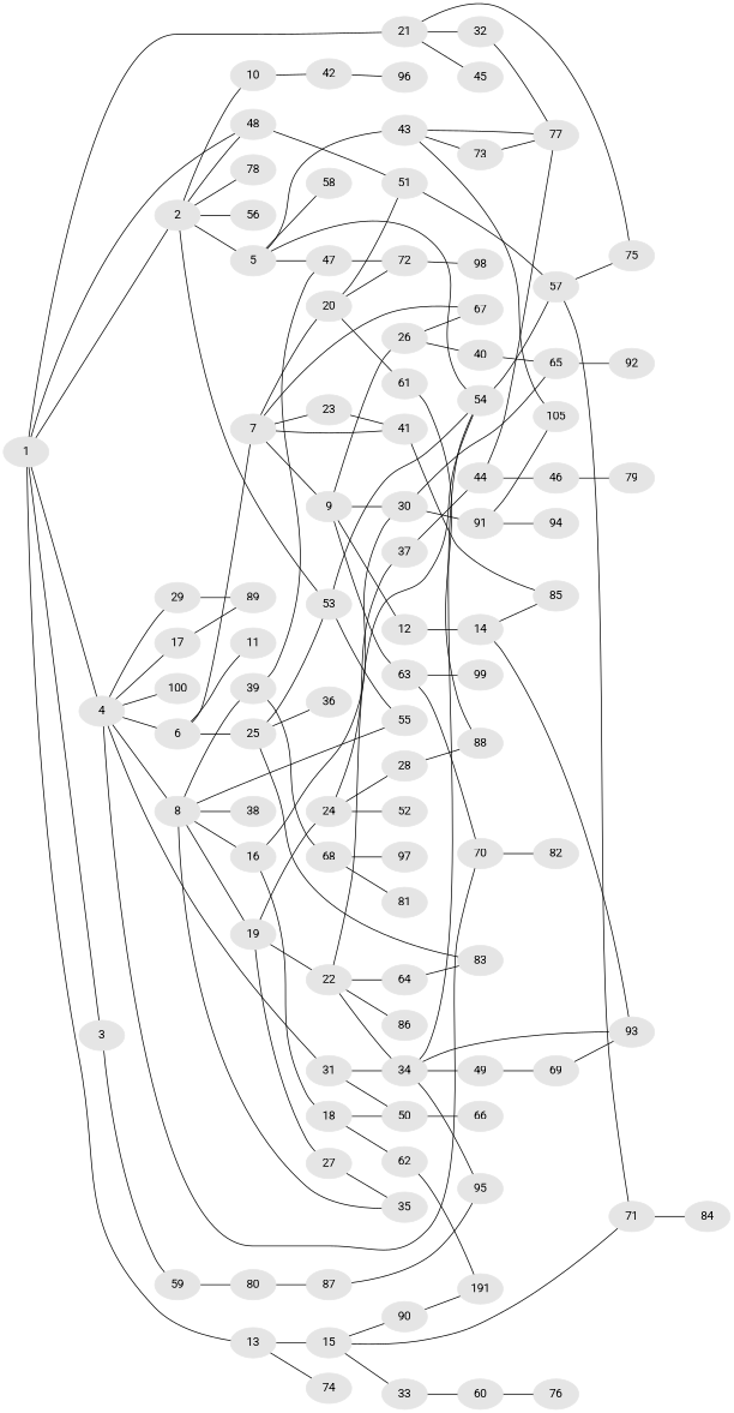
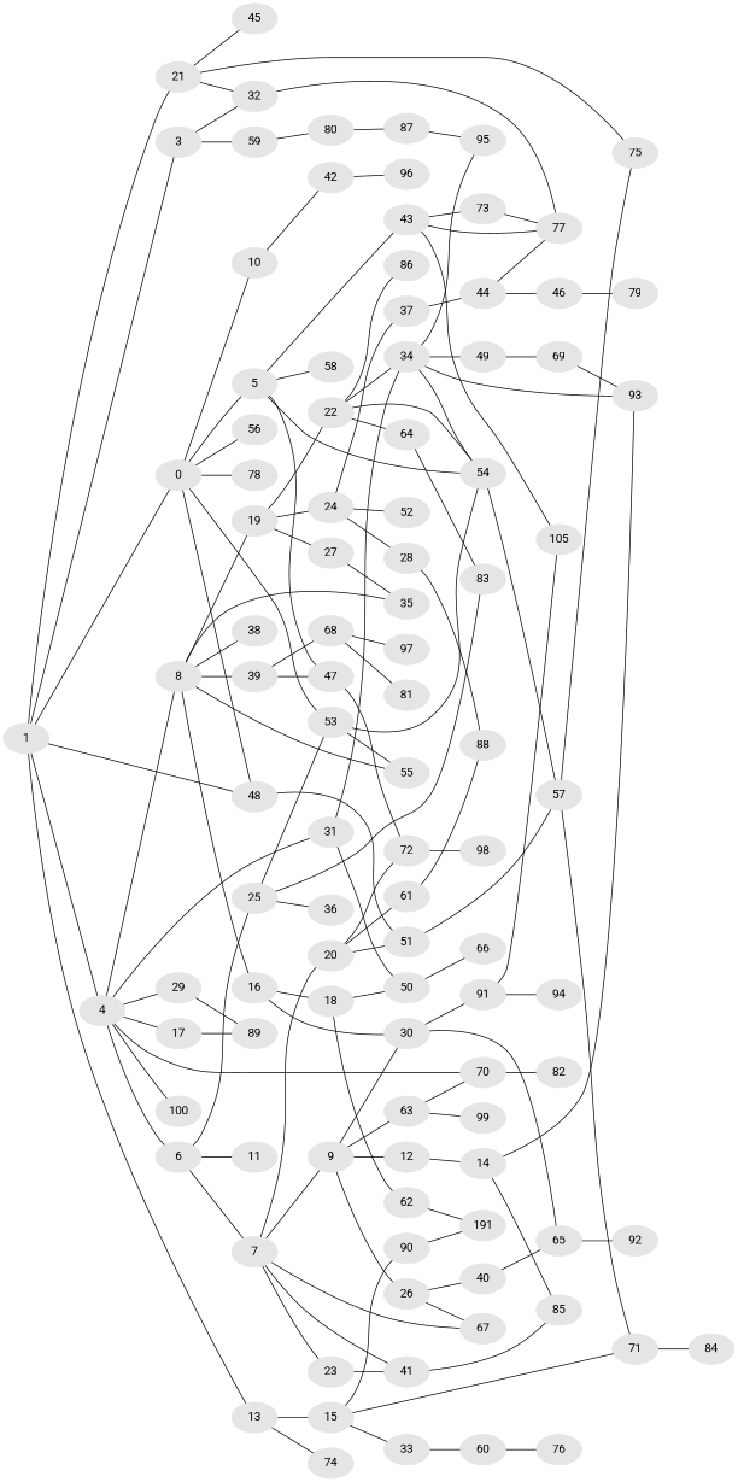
  graph {
    fontname=Roboto
    rankdir=LR
    node [color=gray90 fontname=Roboto style=filled]
    edge [fontname=Roboto]
    1
-   2
+   2 [label=0]
    3
    4
    13
    21
    48
    5
    10
    53
    56
    78
    32
    59
    6
    8
    17
    29
    31
    70
    100
    15
    74
    45
    75
    51
    43
    47
    54
    58
    42
    55
    77
    80
    7
    11
    25
    16
    19
    35
    38
    39
    89
    50
    34
    82
    73
    n48 [label=105]
    72
    57
    9
    20
    23
    41
    67
    36
    83
    12
    26
    30
    63
    61
    85
    18
    22
    24
    27
    68
    14
    40
    65
    91
    99
    96
    93
    33
    71
    90
    60
    84
    n81 [label=191]
    62
    66
    64
    86
    28
    37
    52
    88
    98
    49
    95
    44
    92
    94
    76
    69
    46
    81
    97
    79
    87
    1 -- 2
    1 -- 3
    1 -- 4
    1 -- 13
    1 -- 21
    1 -- 48
    2 -- 48
    2 -- 5
    2 -- 10
    2 -- 53
    2 -- 56
    2 -- 78
+   3 -- 32
    3 -- 59
    4 -- 6
    4 -- 8
    4 -- 17
    4 -- 29
    4 -- 31
    4 -- 70
    4 -- 100
    13 -- 15
    13 -- 74
    21 -- 32
    21 -- 45
    21 -- 75
    48 -- 51
    5 -- 43
    5 -- 47
    5 -- 54
    5 -- 58
    10 -- 42
    53 -- 54
    53 -- 55
    32 -- 77
    59 -- 80
    6 -- 7
    6 -- 11
    6 -- 25
    8 -- 55
    8 -- 16
    8 -- 19
    8 -- 35
    8 -- 38
    8 -- 39
    17 -- 89
    29 -- 89
    31 -- 50
    31 -- 34
    70 -- 82
    15 -- 33
    15 -- 71
    15 -- 90
    51 -- 57
    43 -- 77
    43 -- 73
    43 -- n48
    47 -- 72
    54 -- 57
    42 -- 96
    80 -- 87
    7 -- 9
    7 -- 20
    7 -- 23
    7 -- 41
    7 -- 67
    25 -- 53
    25 -- 36
    25 -- 83
    16 -- 30
    16 -- 18
    19 -- 22
    19 -- 24
    19 -- 27
    39 -- 47
    39 -- 68
    50 -- 66
    34 -- 54
    34 -- 93
    34 -- 49
    34 -- 95
    73 -- 77
    72 -- 98
    57 -- 75
    57 -- 71
    9 -- 12
    9 -- 26
    9 -- 30
    9 -- 63
    20 -- 51
    20 -- 72
    20 -- 61
    23 -- 41
    41 -- 85
    12 -- 14
    26 -- 67
    26 -- 40
    30 -- 65
    30 -- 91
    63 -- 70
    63 -- 99
    61 -- 88
    18 -- 50
    18 -- 62
    22 -- 54
    22 -- 34
    22 -- 64
    22 -- 86
    24 -- 28
    24 -- 37
    24 -- 52
    27 -- 35
    68 -- 81
    68 -- 97
    14 -- 85
    14 -- 93
    40 -- 65
    65 -- 92
    91 -- n48
    91 -- 94
    33 -- 60
    71 -- 84
    90 -- n81
    60 -- 76
    62 -- n81
    64 -- 83
    28 -- 88
    37 -- 44
    49 -- 69
    44 -- 77
    44 -- 46
    69 -- 93
    46 -- 79
    87 -- 95
  }
